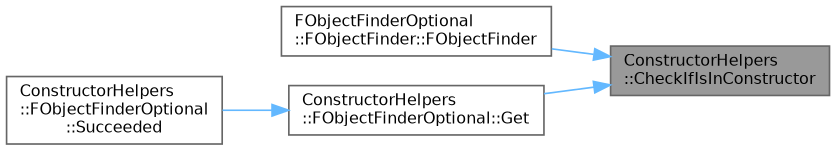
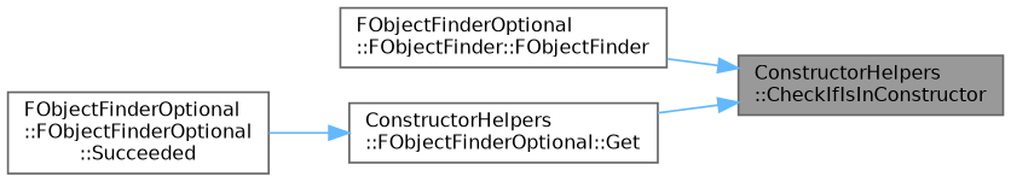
  digraph {
    rankdir=RL
    node [color=grey40 fillcolor=white fontname=Helvetica fontsize=10 shape=box style=filled]
    edge [color=steelblue1 dir=back fontname=Helvetica fontsize=10 labelfontname=Helvetica labelfontsize=10 style=solid]
    n1 [color=gray40 fillcolor=grey60 fontcolor=black height=0.2 label="ConstructorHelpers\l::CheckIfIsInConstructor" width=0.4]
    n2 [height=0.2 label="FObjectFinderOptional\l::FObjectFinder::FObjectFinder" width=0.4]
    n3 [height=0.2 label="ConstructorHelpers\l::FObjectFinderOptional::Get" width=0.4]
-   n4 [height=0.2 label="ConstructorHelpers\l::FObjectFinderOptional\l::Succeeded" width=0.4]
+   n4 [height=0.2 label="FObjectFinderOptional\l::FObjectFinderOptional\l::Succeeded" width=0.4]
    n1 -> n2
    n1 -> n3
    n3 -> n4
  }
